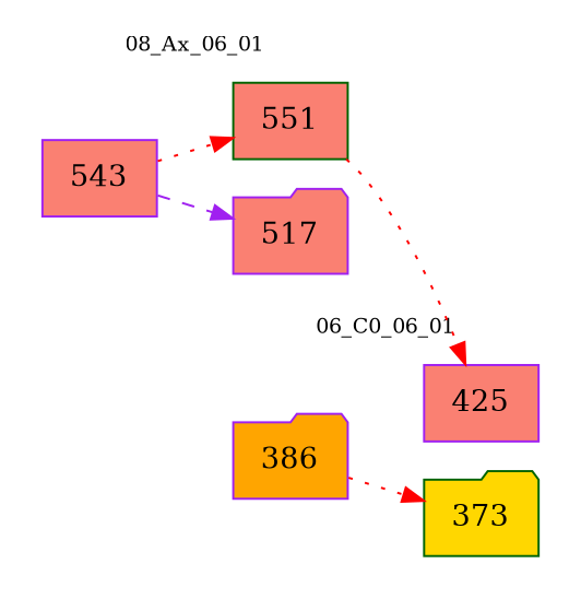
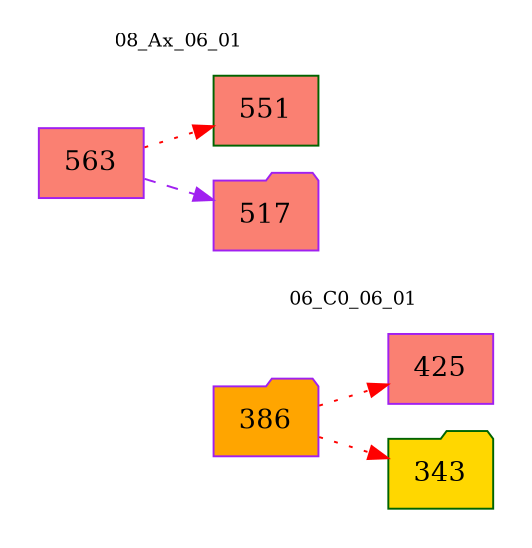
  digraph {
    rankdir=LR
    node [color=purple fillcolor=salmon shape=box style=filled]
    edge [color=red style=dotted]
-   n1 [label=543]
+   n1 [label=563]
    n2 [label=517 shape=folder]
    n3 [color=darkgreen label=551]
    n4 [fillcolor=orange label=386 shape=folder]
-   n5 [color=darkgreen fillcolor=gold label=373 shape=folder]
+   n5 [color=darkgreen fillcolor=gold label=343 shape=folder]
    n6 [label=425]
    subgraph cluster_1 {
      color=white
      fontsize=10
      label="08_Ax_06_01"
      n1
      n2
      n3
    }
    subgraph cluster_2 {
      color=white
      fontsize=10
      label="06_C0_06_01"
      n4
      n5
      n6
    }
    n1 -> n2 [color=purple style=dashed]
    n1 -> n3
    n4 -> n5
-   n3 -> n6
+   n4 -> n6
  }
